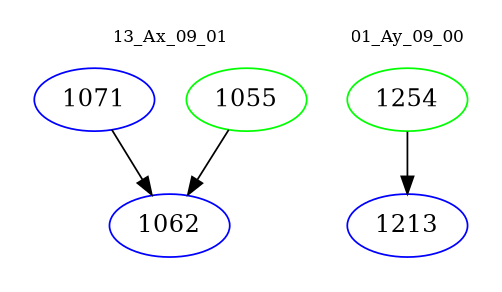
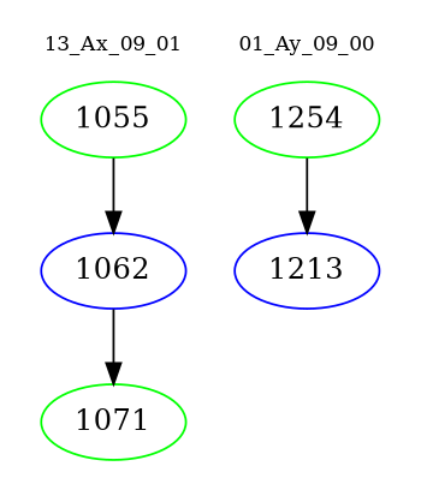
  digraph {
    node [color=blue]
    edge [color=black]
    n1 [color=green label=1055]
    n2 [label=1062]
-   n3 [label=1071]
+   n3 [color=green label=1071]
    n4 [color=green label=1254]
    n5 [label=1213]
    subgraph cluster_1 {
      color=white
      fontsize=10
      label="13_Ax_09_01"
      n1
      n2
      n3
    }
    subgraph cluster_2 {
      color=white
      fontsize=10
      label="01_Ay_09_00"
      n4
      n5
    }
    n1 -> n2
-   n3 -> n2
+   n2 -> n3
    n4 -> n5
  }
